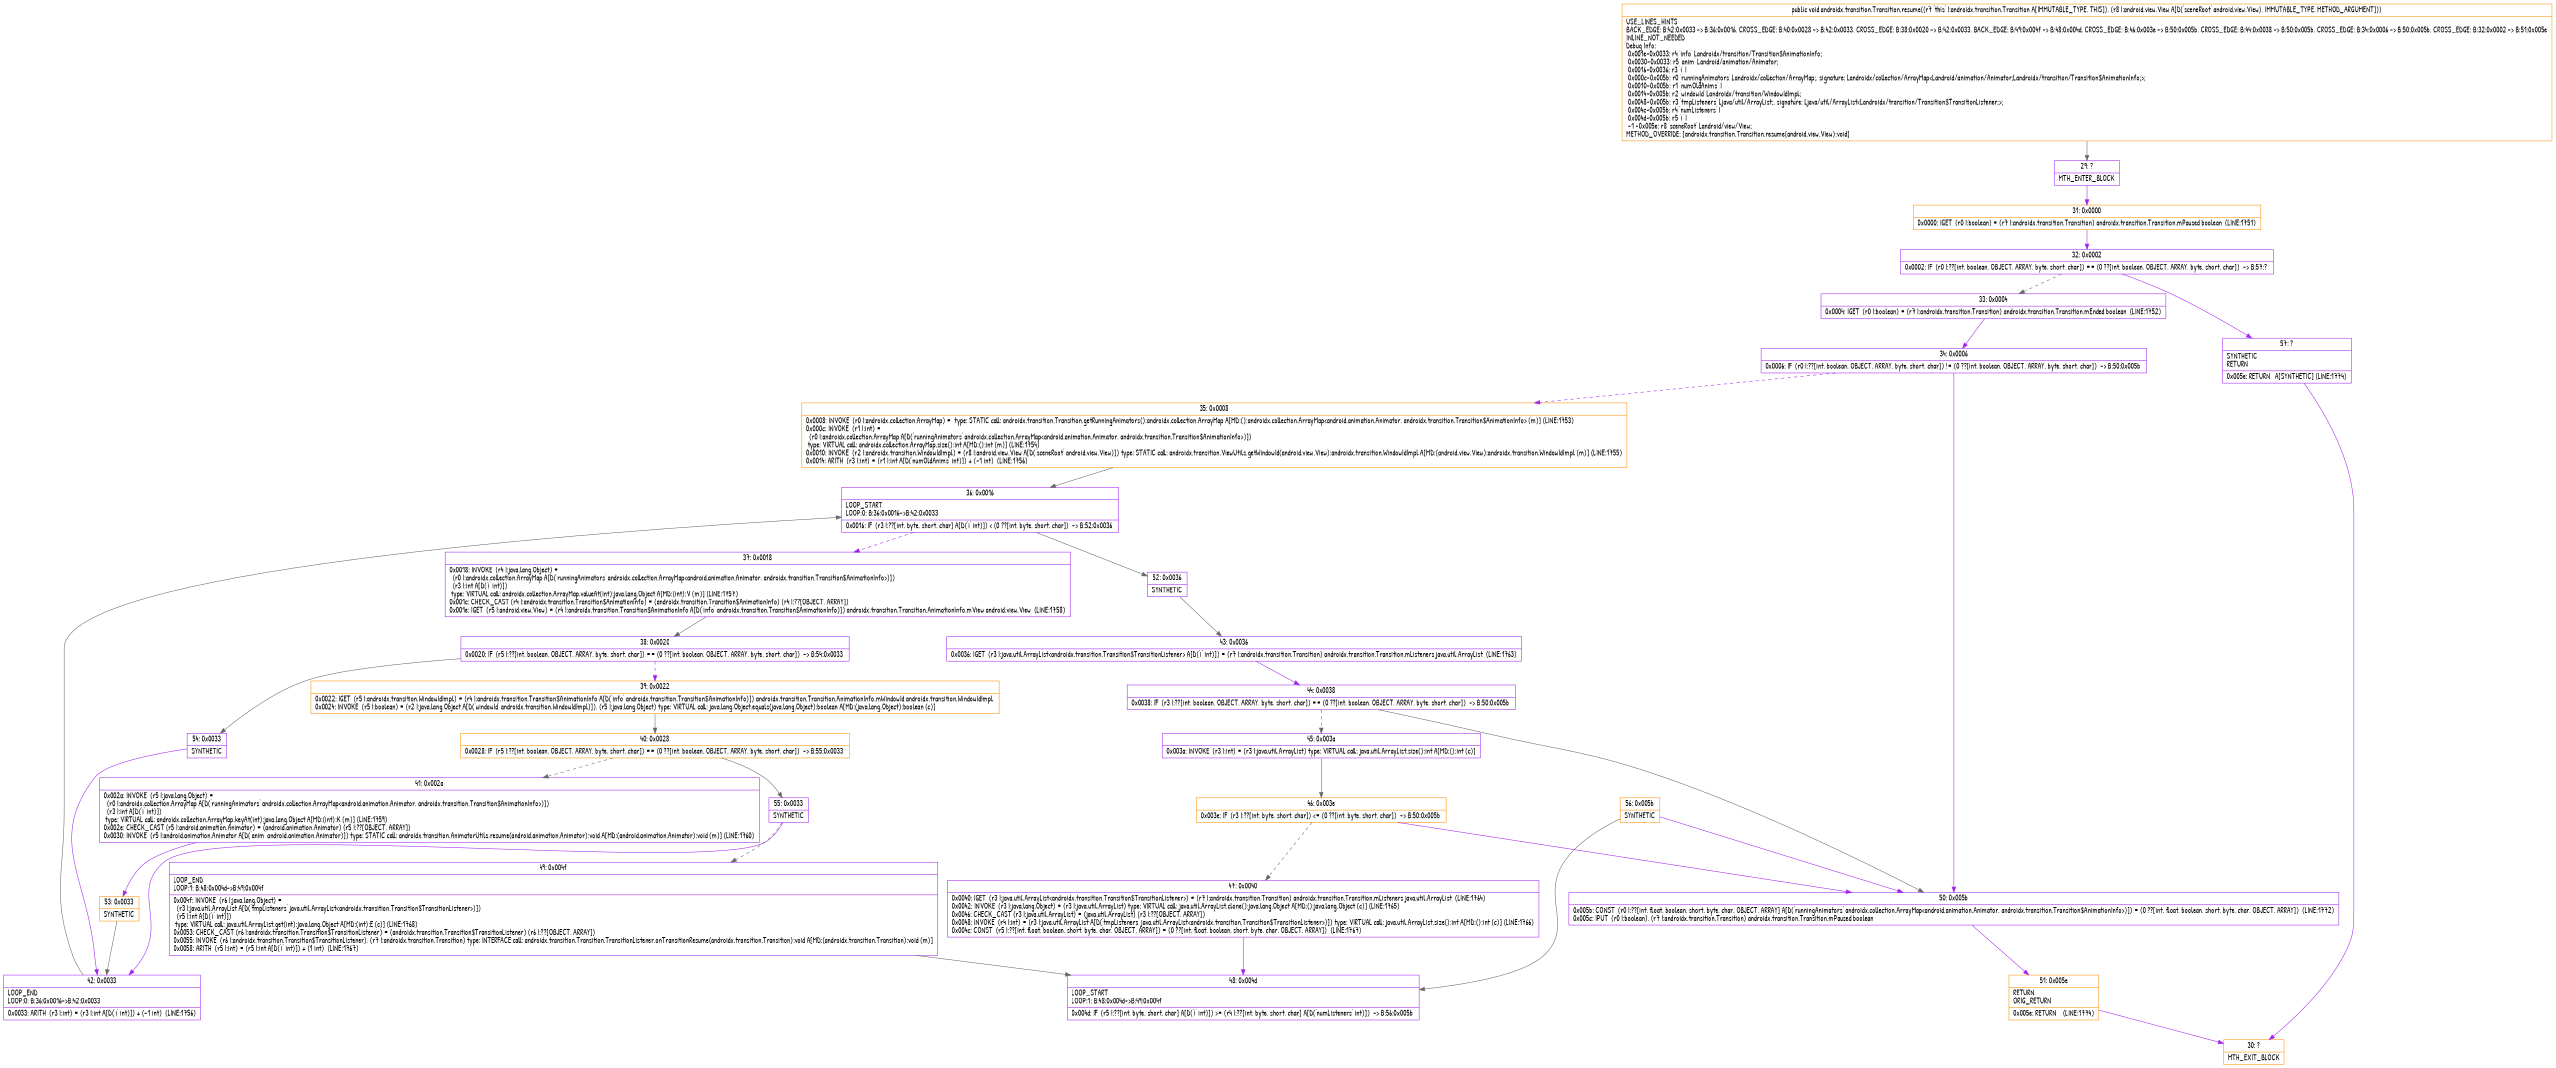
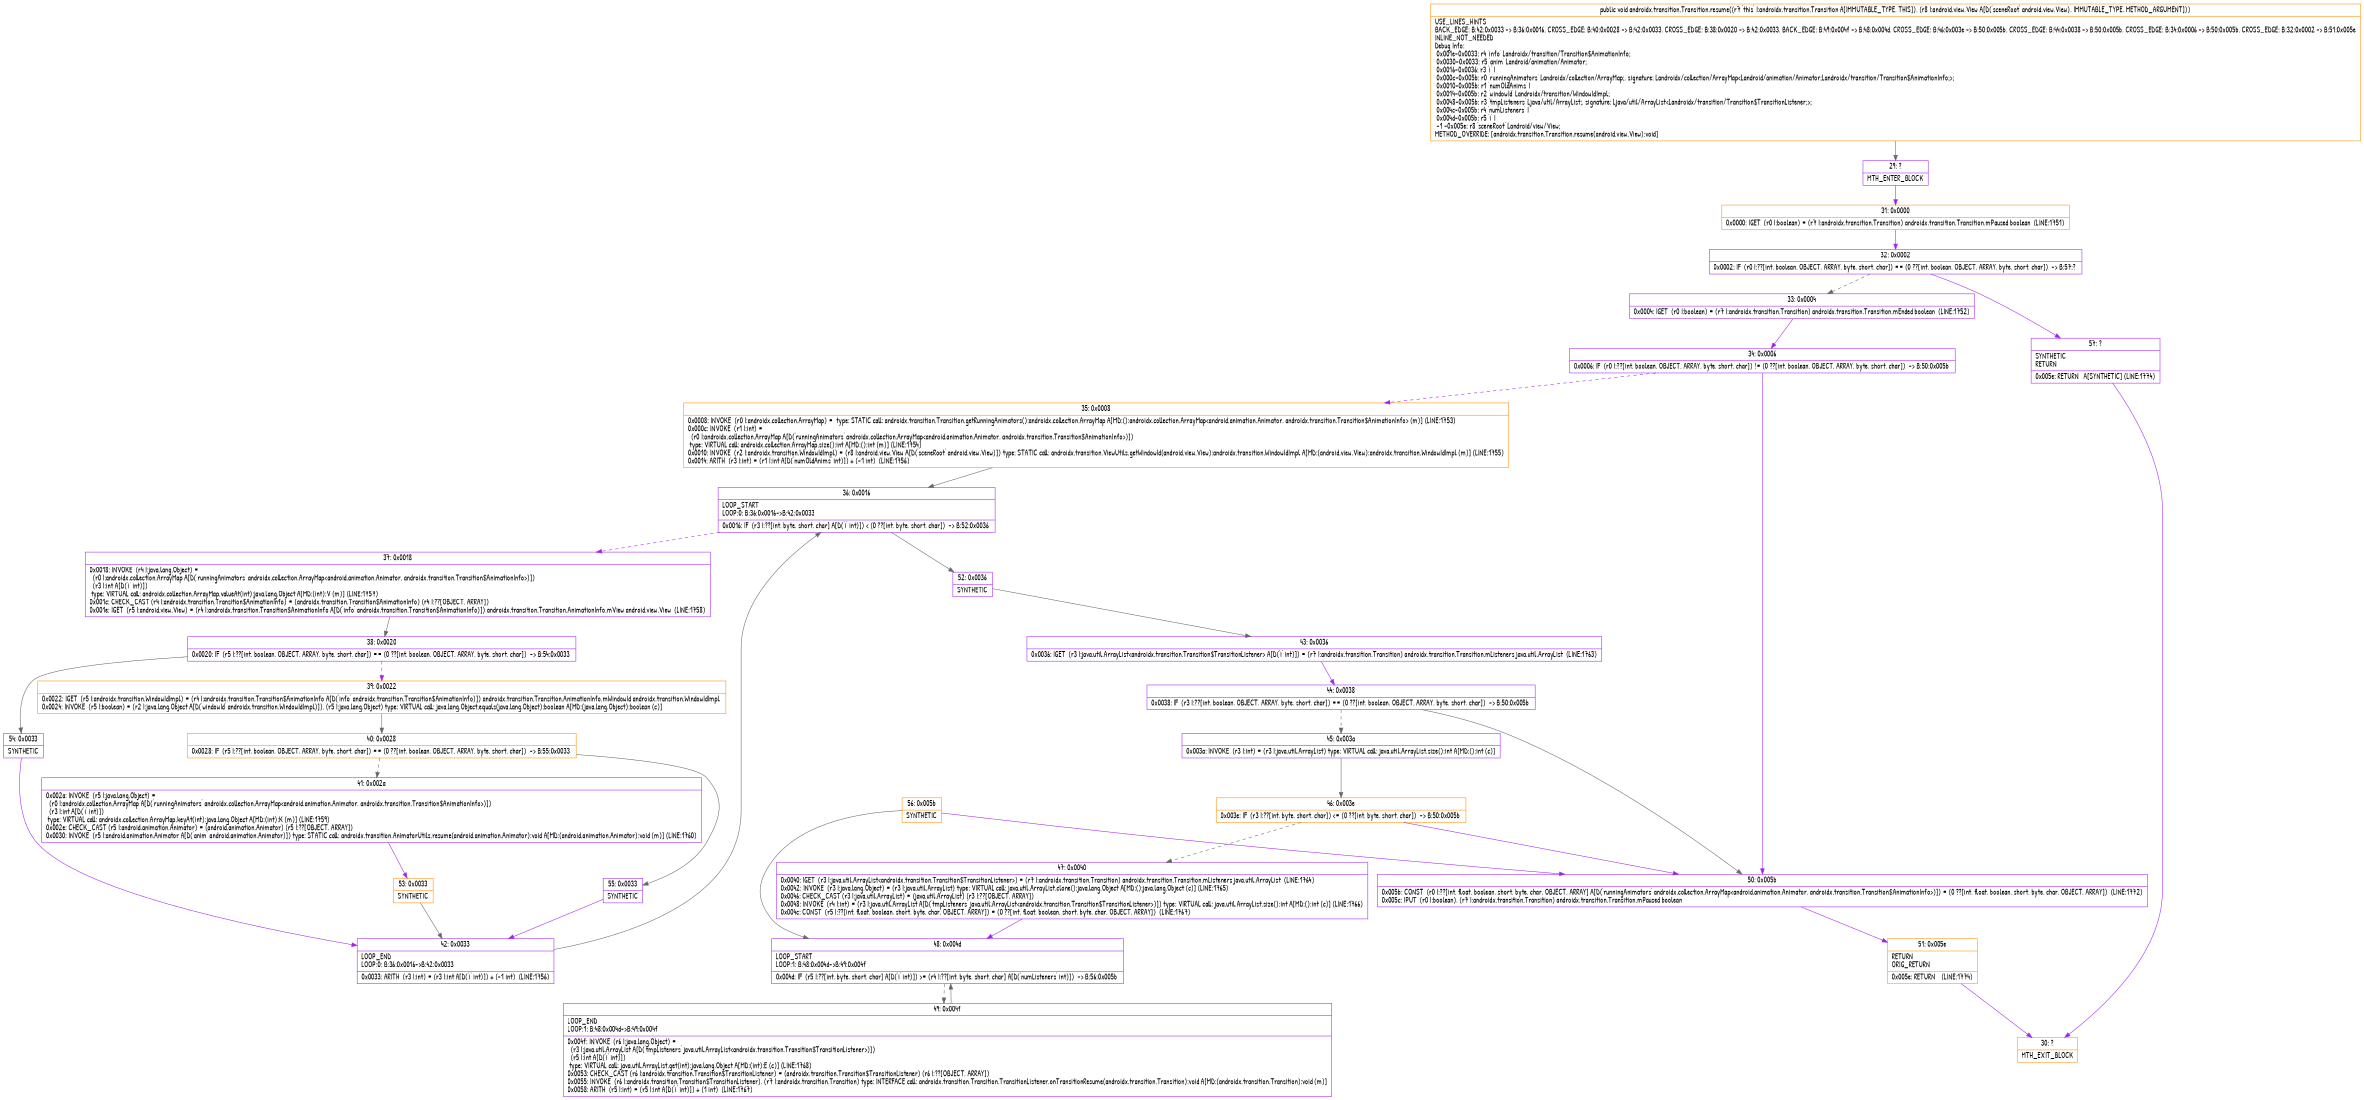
  digraph {
    fontname="Patrick Hand"
    node [color=purple fontname="Patrick Hand" shape=record]
    edge [color=gray40 fontname="Patrick Hand"]
    n1 [label="{29\:\ ?|MTH_ENTER_BLOCK\l}"]
    n2 [color=darkorange label="{31\:\ 0x0000|0x0000: IGET  (r0 I:boolean) = (r7 I:androidx.transition.Transition) androidx.transition.Transition.mPaused boolean  (LINE:1751)\l}"]
    n3 [label="{32\:\ 0x0002|0x0002: IF  (r0 I:??[int, boolean, OBJECT, ARRAY, byte, short, char]) == (0 ??[int, boolean, OBJECT, ARRAY, byte, short, char])  \-\> B:57:? \l}"]
    n4 [label="{33\:\ 0x0004|0x0004: IGET  (r0 I:boolean) = (r7 I:androidx.transition.Transition) androidx.transition.Transition.mEnded boolean  (LINE:1752)\l}"]
    n5 [label="{57\:\ ?|SYNTHETIC\lRETURN\l|0x005e: RETURN   A[SYNTHETIC] (LINE:1774)\l}"]
    n6 [label="{34\:\ 0x0006|0x0006: IF  (r0 I:??[int, boolean, OBJECT, ARRAY, byte, short, char]) != (0 ??[int, boolean, OBJECT, ARRAY, byte, short, char])  \-\> B:50:0x005b \l}"]
    n7 [color=darkorange label="{30\:\ ?|MTH_EXIT_BLOCK\l}"]
    n8 [color=darkorange label="{35\:\ 0x0008|0x0008: INVOKE  (r0 I:androidx.collection.ArrayMap) =  type: STATIC call: androidx.transition.Transition.getRunningAnimators():androidx.collection.ArrayMap A[MD:():androidx.collection.ArrayMap\<android.animation.Animator, androidx.transition.Transition$AnimationInfo\> (m)] (LINE:1753)\l0x000c: INVOKE  (r1 I:int) = \l  (r0 I:androidx.collection.ArrayMap A[D('runningAnimators' androidx.collection.ArrayMap\<android.animation.Animator, androidx.transition.Transition$AnimationInfo\>)])\l type: VIRTUAL call: androidx.collection.ArrayMap.size():int A[MD:():int (m)] (LINE:1754)\l0x0010: INVOKE  (r2 I:androidx.transition.WindowIdImpl) = (r8 I:android.view.View A[D('sceneRoot' android.view.View)]) type: STATIC call: androidx.transition.ViewUtils.getWindowId(android.view.View):androidx.transition.WindowIdImpl A[MD:(android.view.View):androidx.transition.WindowIdImpl (m)] (LINE:1755)\l0x0014: ARITH  (r3 I:int) = (r1 I:int A[D('numOldAnims' int)]) + (\-1 int)  (LINE:1756)\l}"]
    n9 [label="{50\:\ 0x005b|0x005b: CONST  (r0 I:??[int, float, boolean, short, byte, char, OBJECT, ARRAY] A[D('runningAnimators' androidx.collection.ArrayMap\<android.animation.Animator, androidx.transition.Transition$AnimationInfo\>)]) = (0 ??[int, float, boolean, short, byte, char, OBJECT, ARRAY])  (LINE:1772)\l0x005c: IPUT  (r0 I:boolean), (r7 I:androidx.transition.Transition) androidx.transition.Transition.mPaused boolean \l}"]
    n10 [label="{36\:\ 0x0016|LOOP_START\lLOOP:0: B:36:0x0016\-\>B:42:0x0033\l|0x0016: IF  (r3 I:??[int, byte, short, char] A[D('i' int)]) \< (0 ??[int, byte, short, char])  \-\> B:52:0x0036 \l}"]
    n11 [color=darkorange label="{51\:\ 0x005e|RETURN\lORIG_RETURN\l|0x005e: RETURN    (LINE:1774)\l}"]
    n12 [label="{37\:\ 0x0018|0x0018: INVOKE  (r4 I:java.lang.Object) = \l  (r0 I:androidx.collection.ArrayMap A[D('runningAnimators' androidx.collection.ArrayMap\<android.animation.Animator, androidx.transition.Transition$AnimationInfo\>)])\l  (r3 I:int A[D('i' int)])\l type: VIRTUAL call: androidx.collection.ArrayMap.valueAt(int):java.lang.Object A[MD:(int):V (m)] (LINE:1757)\l0x001c: CHECK_CAST (r4 I:androidx.transition.Transition$AnimationInfo) = (androidx.transition.Transition$AnimationInfo) (r4 I:??[OBJECT, ARRAY]) \l0x001e: IGET  (r5 I:android.view.View) = (r4 I:androidx.transition.Transition$AnimationInfo A[D('info' androidx.transition.Transition$AnimationInfo)]) androidx.transition.Transition.AnimationInfo.mView android.view.View  (LINE:1758)\l}"]
    n13 [label="{52\:\ 0x0036|SYNTHETIC\l}"]
    n14 [label="{38\:\ 0x0020|0x0020: IF  (r5 I:??[int, boolean, OBJECT, ARRAY, byte, short, char]) == (0 ??[int, boolean, OBJECT, ARRAY, byte, short, char])  \-\> B:54:0x0033 \l}"]
    n15 [label="{43\:\ 0x0036|0x0036: IGET  (r3 I:java.util.ArrayList\<androidx.transition.Transition$TransitionListener\> A[D('i' int)]) = (r7 I:androidx.transition.Transition) androidx.transition.Transition.mListeners java.util.ArrayList  (LINE:1763)\l}"]
    n16 [color=darkorange label="{39\:\ 0x0022|0x0022: IGET  (r5 I:androidx.transition.WindowIdImpl) = (r4 I:androidx.transition.Transition$AnimationInfo A[D('info' androidx.transition.Transition$AnimationInfo)]) androidx.transition.Transition.AnimationInfo.mWindowId androidx.transition.WindowIdImpl \l0x0024: INVOKE  (r5 I:boolean) = (r2 I:java.lang.Object A[D('windowId' androidx.transition.WindowIdImpl)]), (r5 I:java.lang.Object) type: VIRTUAL call: java.lang.Object.equals(java.lang.Object):boolean A[MD:(java.lang.Object):boolean (c)]\l}"]
    n17 [label="{54\:\ 0x0033|SYNTHETIC\l}"]
    n18 [color=darkorange label="{40\:\ 0x0028|0x0028: IF  (r5 I:??[int, boolean, OBJECT, ARRAY, byte, short, char]) == (0 ??[int, boolean, OBJECT, ARRAY, byte, short, char])  \-\> B:55:0x0033 \l}"]
    n19 [label="{42\:\ 0x0033|LOOP_END\lLOOP:0: B:36:0x0016\-\>B:42:0x0033\l|0x0033: ARITH  (r3 I:int) = (r3 I:int A[D('i' int)]) + (\-1 int)  (LINE:1756)\l}"]
    n20 [label="{41\:\ 0x002a|0x002a: INVOKE  (r5 I:java.lang.Object) = \l  (r0 I:androidx.collection.ArrayMap A[D('runningAnimators' androidx.collection.ArrayMap\<android.animation.Animator, androidx.transition.Transition$AnimationInfo\>)])\l  (r3 I:int A[D('i' int)])\l type: VIRTUAL call: androidx.collection.ArrayMap.keyAt(int):java.lang.Object A[MD:(int):K (m)] (LINE:1759)\l0x002e: CHECK_CAST (r5 I:android.animation.Animator) = (android.animation.Animator) (r5 I:??[OBJECT, ARRAY]) \l0x0030: INVOKE  (r5 I:android.animation.Animator A[D('anim' android.animation.Animator)]) type: STATIC call: androidx.transition.AnimatorUtils.resume(android.animation.Animator):void A[MD:(android.animation.Animator):void (m)] (LINE:1760)\l}"]
    n21 [label="{55\:\ 0x0033|SYNTHETIC\l}"]
    n22 [color=darkorange label="{53\:\ 0x0033|SYNTHETIC\l}"]
    n23 [label="{44\:\ 0x0038|0x0038: IF  (r3 I:??[int, boolean, OBJECT, ARRAY, byte, short, char]) == (0 ??[int, boolean, OBJECT, ARRAY, byte, short, char])  \-\> B:50:0x005b \l}"]
    n24 [label="{45\:\ 0x003a|0x003a: INVOKE  (r3 I:int) = (r3 I:java.util.ArrayList) type: VIRTUAL call: java.util.ArrayList.size():int A[MD:():int (c)]\l}"]
    n25 [color=darkorange label="{46\:\ 0x003e|0x003e: IF  (r3 I:??[int, byte, short, char]) \<= (0 ??[int, byte, short, char])  \-\> B:50:0x005b \l}"]
    n26 [label="{47\:\ 0x0040|0x0040: IGET  (r3 I:java.util.ArrayList\<androidx.transition.Transition$TransitionListener\>) = (r7 I:androidx.transition.Transition) androidx.transition.Transition.mListeners java.util.ArrayList  (LINE:1764)\l0x0042: INVOKE  (r3 I:java.lang.Object) = (r3 I:java.util.ArrayList) type: VIRTUAL call: java.util.ArrayList.clone():java.lang.Object A[MD:():java.lang.Object (c)] (LINE:1765)\l0x0046: CHECK_CAST (r3 I:java.util.ArrayList) = (java.util.ArrayList) (r3 I:??[OBJECT, ARRAY]) \l0x0048: INVOKE  (r4 I:int) = (r3 I:java.util.ArrayList A[D('tmpListeners' java.util.ArrayList\<androidx.transition.Transition$TransitionListener\>)]) type: VIRTUAL call: java.util.ArrayList.size():int A[MD:():int (c)] (LINE:1766)\l0x004c: CONST  (r5 I:??[int, float, boolean, short, byte, char, OBJECT, ARRAY]) = (0 ??[int, float, boolean, short, byte, char, OBJECT, ARRAY])  (LINE:1767)\l}"]
    n27 [label="{48\:\ 0x004d|LOOP_START\lLOOP:1: B:48:0x004d\-\>B:49:0x004f\l|0x004d: IF  (r5 I:??[int, byte, short, char] A[D('i' int)]) \>= (r4 I:??[int, byte, short, char] A[D('numListeners' int)])  \-\> B:56:0x005b \l}"]
    n28 [label="{49\:\ 0x004f|LOOP_END\lLOOP:1: B:48:0x004d\-\>B:49:0x004f\l|0x004f: INVOKE  (r6 I:java.lang.Object) = \l  (r3 I:java.util.ArrayList A[D('tmpListeners' java.util.ArrayList\<androidx.transition.Transition$TransitionListener\>)])\l  (r5 I:int A[D('i' int)])\l type: VIRTUAL call: java.util.ArrayList.get(int):java.lang.Object A[MD:(int):E (c)] (LINE:1768)\l0x0053: CHECK_CAST (r6 I:androidx.transition.Transition$TransitionListener) = (androidx.transition.Transition$TransitionListener) (r6 I:??[OBJECT, ARRAY]) \l0x0055: INVOKE  (r6 I:androidx.transition.Transition$TransitionListener), (r7 I:androidx.transition.Transition) type: INTERFACE call: androidx.transition.Transition.TransitionListener.onTransitionResume(androidx.transition.Transition):void A[MD:(androidx.transition.Transition):void (m)]\l0x0058: ARITH  (r5 I:int) = (r5 I:int A[D('i' int)]) + (1 int)  (LINE:1767)\l}"]
    n29 [color=darkorange label="{56\:\ 0x005b|SYNTHETIC\l}"]
    n30 [color=darkorange label="{public void androidx.transition.Transition.resume((r7 'this' I:androidx.transition.Transition A[IMMUTABLE_TYPE, THIS]), (r8 I:android.view.View A[D('sceneRoot' android.view.View), IMMUTABLE_TYPE, METHOD_ARGUMENT]))  | USE_LINES_HINTS\lBACK_EDGE: B:42:0x0033 \-\> B:36:0x0016, CROSS_EDGE: B:40:0x0028 \-\> B:42:0x0033, CROSS_EDGE: B:38:0x0020 \-\> B:42:0x0033, BACK_EDGE: B:49:0x004f \-\> B:48:0x004d, CROSS_EDGE: B:46:0x003e \-\> B:50:0x005b, CROSS_EDGE: B:44:0x0038 \-\> B:50:0x005b, CROSS_EDGE: B:34:0x0006 \-\> B:50:0x005b, CROSS_EDGE: B:32:0x0002 \-\> B:51:0x005e\lINLINE_NOT_NEEDED\lDebug Info:\l  0x001e\-0x0033: r4 'info' Landroidx\/transition\/Transition$AnimationInfo;\l  0x0030\-0x0033: r5 'anim' Landroid\/animation\/Animator;\l  0x0016\-0x0036: r3 'i' I\l  0x000c\-0x005b: r0 'runningAnimators' Landroidx\/collection\/ArrayMap;, signature: Landroidx\/collection\/ArrayMap\<Landroid\/animation\/Animator;Landroidx\/transition\/Transition$AnimationInfo;\>;\l  0x0010\-0x005b: r1 'numOldAnims' I\l  0x0014\-0x005b: r2 'windowId' Landroidx\/transition\/WindowIdImpl;\l  0x0048\-0x005b: r3 'tmpListeners' Ljava\/util\/ArrayList;, signature: Ljava\/util\/ArrayList\<Landroidx\/transition\/Transition$TransitionListener;\>;\l  0x004c\-0x005b: r4 'numListeners' I\l  0x004d\-0x005b: r5 'i' I\l  \-1 \-0x005e: r8 'sceneRoot' Landroid\/view\/View;\lMETHOD_OVERRIDE: [androidx.transition.Transition.resume(android.view.View):void]\l}"]
    n1 -> n2 [color=purple]
    n2 -> n3 [color=purple]
    n3 -> n4 [style=dashed]
    n3 -> n5 [color=purple]
    n4 -> n6 [color=purple]
    n5 -> n7 [color=purple]
    n6 -> n8 [color=purple style=dashed]
    n6 -> n9 [color=purple]
    n8 -> n10
    n9 -> n11 [color=purple]
    n10 -> n12 [color=purple style=dashed]
    n10 -> n13
    n11 -> n7 [color=purple]
    n12 -> n14
    n13 -> n15
    n14 -> n16 [color=purple style=dashed]
    n14 -> n17
    n15 -> n23 [color=purple]
    n16 -> n18
    n17 -> n19 [color=purple]
    n18 -> n20 [style=dashed]
    n18 -> n21
    n19 -> n10
    n20 -> n22 [color=purple]
    n21 -> n19 [color=purple]
    n22 -> n19
    n23 -> n9
    n23 -> n24 [style=dashed]
    n24 -> n25
    n25 -> n9 [color=purple]
    n25 -> n26 [style=dashed]
    n26 -> n27 [color=purple]
-   n21 -> n28 [style=dashed]
+   n27 -> n28 [style=dashed]
    n28 -> n27
    n29 -> n9 [color=purple]
    n29 -> n27
    n30 -> n1
  }
